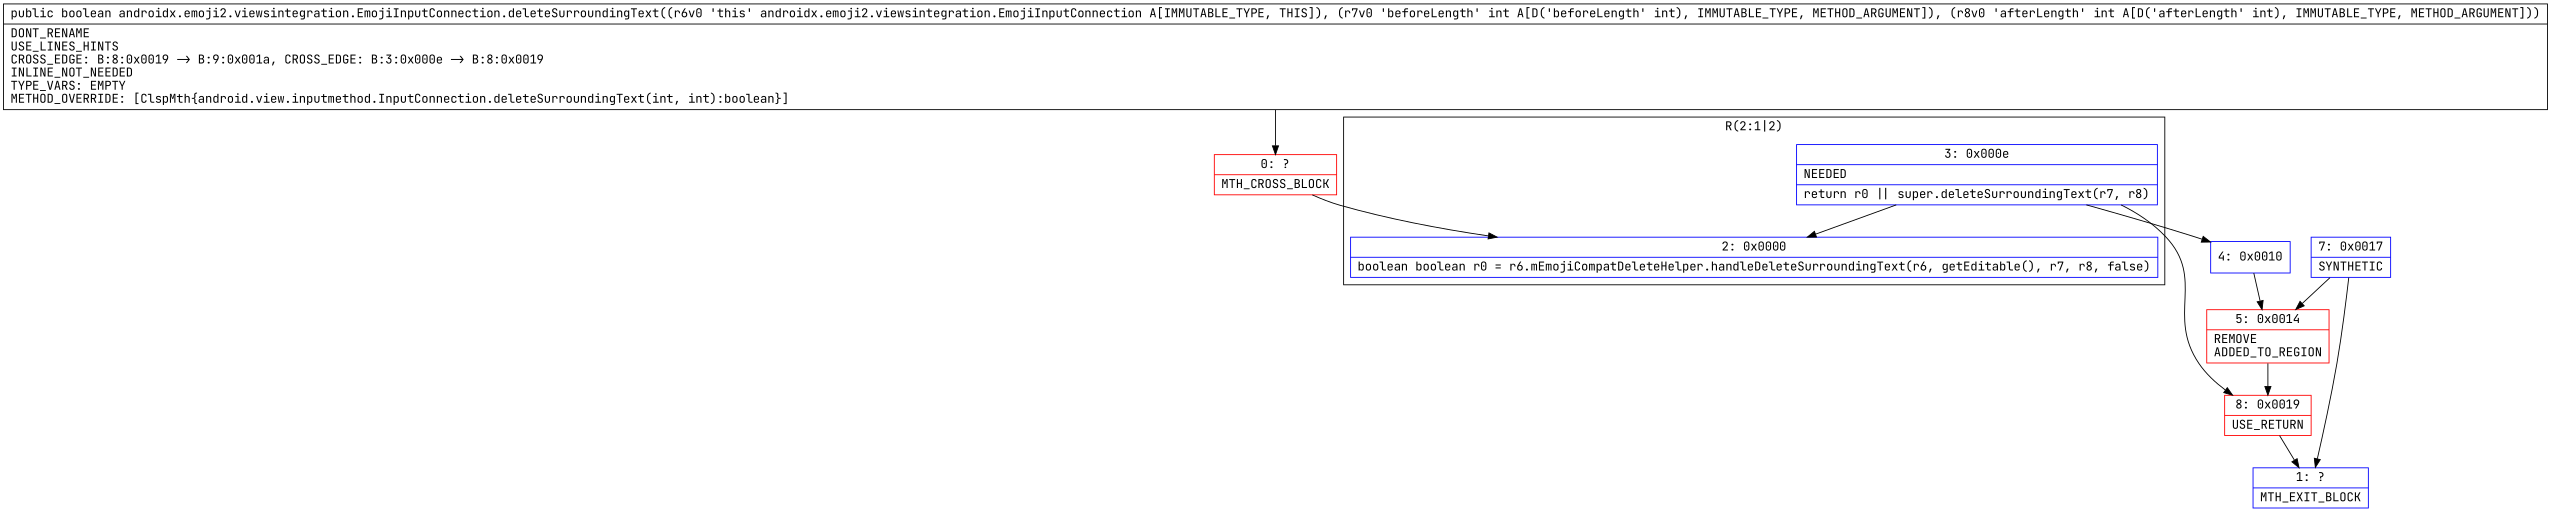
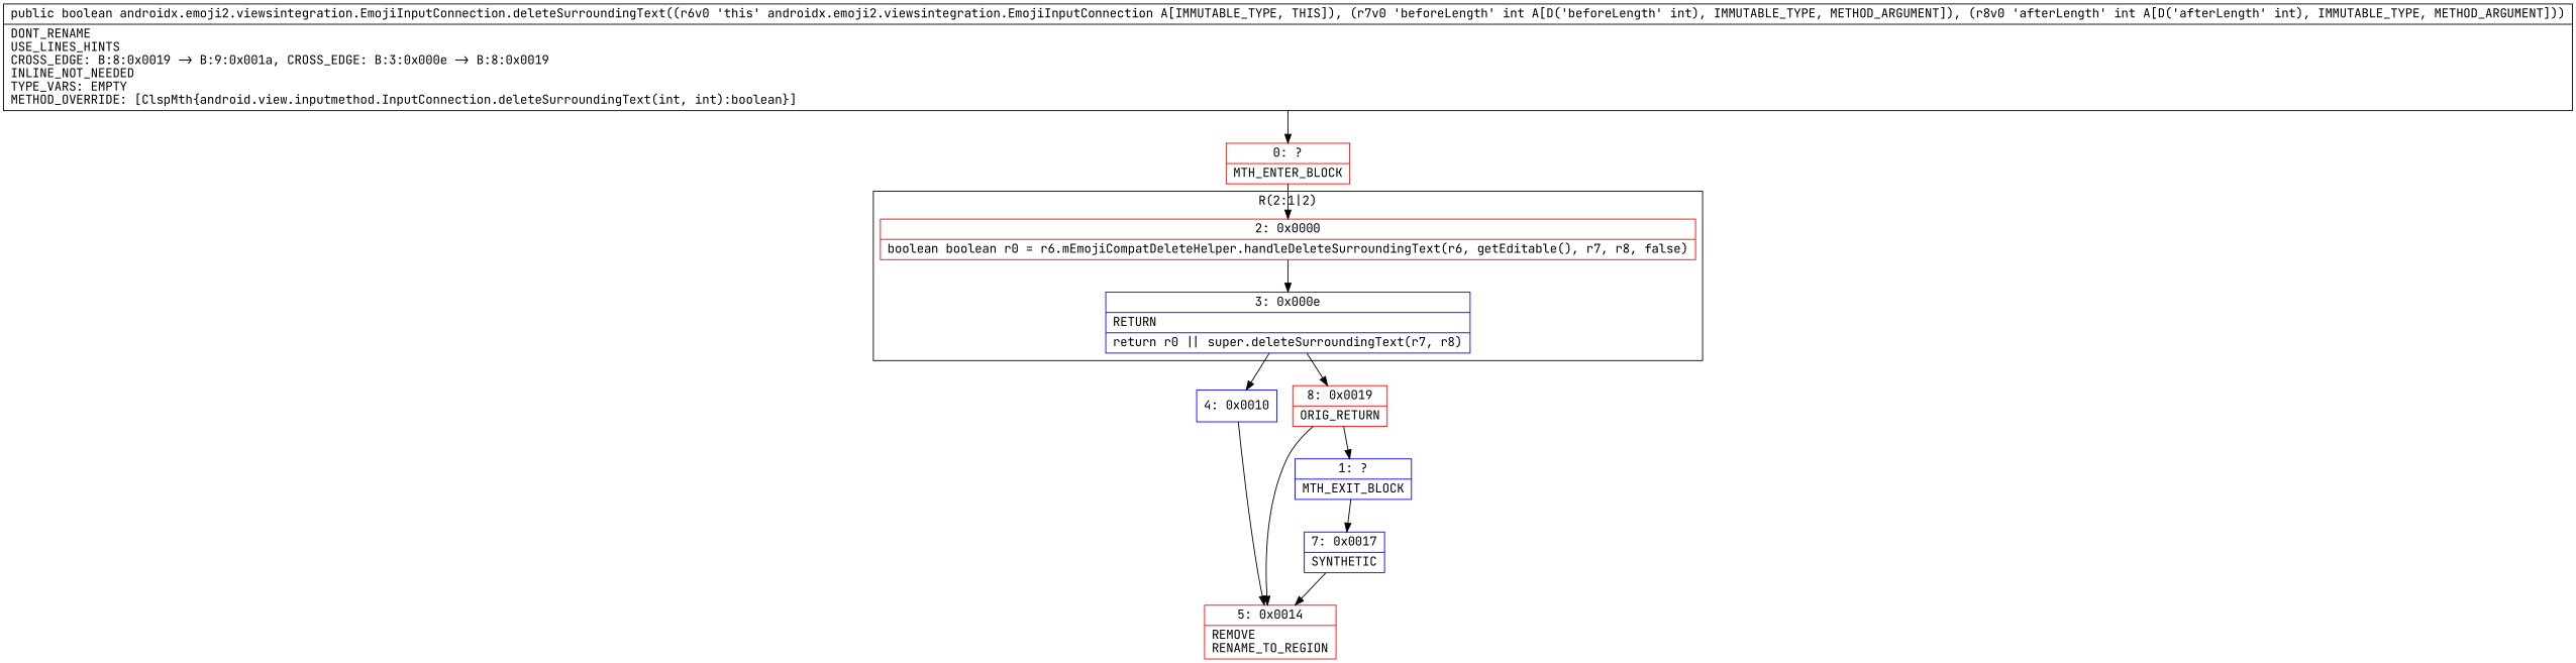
  digraph {
    fontname="JetBrains Mono"
    node [color=blue fontname="JetBrains Mono" shape=record]
    edge [fontname="JetBrains Mono"]
-   n1 [label="{2\:\ 0x0000|boolean boolean r0 = r6.mEmojiCompatDeleteHelper.handleDeleteSurroundingText(r6, getEditable(), r7, r8, false)\l}"]
-   n2 [label="{3\:\ 0x000e|NEEDED\l|return r0 \|\| super.deleteSurroundingText(r7, r8)\l}"]
+   n1 [color=red label="{2\:\ 0x0000|boolean boolean r0 = r6.mEmojiCompatDeleteHelper.handleDeleteSurroundingText(r6, getEditable(), r7, r8, false)\l}"]
+   n2 [label="{3\:\ 0x000e|RETURN\l|return r0 \|\| super.deleteSurroundingText(r7, r8)\l}"]
    n3 [label="{4\:\ 0x0010}"]
-   n4 [color=red label="{8\:\ 0x0019|USE_RETURN\l}"]
-   n5 [color=red label="{5\:\ 0x0014|REMOVE\lADDED_TO_REGION\l}"]
+   n4 [color=red label="{8\:\ 0x0019|ORIG_RETURN\l}"]
+   n5 [color=red label="{5\:\ 0x0014|REMOVE\lRENAME_TO_REGION\l}"]
    n6 [label="{1\:\ ?|MTH_EXIT_BLOCK\l}"]
-   n7 [color=red label="{0\:\ ?|MTH_CROSS_BLOCK\l}"]
+   n7 [color=red label="{0\:\ ?|MTH_ENTER_BLOCK\l}"]
    n8 [label="{7\:\ 0x0017|SYNTHETIC\l}"]
    n9 [label="{public boolean androidx.emoji2.viewsintegration.EmojiInputConnection.deleteSurroundingText((r6v0 'this' androidx.emoji2.viewsintegration.EmojiInputConnection A[IMMUTABLE_TYPE, THIS]), (r7v0 'beforeLength' int A[D('beforeLength' int), IMMUTABLE_TYPE, METHOD_ARGUMENT]), (r8v0 'afterLength' int A[D('afterLength' int), IMMUTABLE_TYPE, METHOD_ARGUMENT]))  | DONT_RENAME\lUSE_LINES_HINTS\lCROSS_EDGE: B:8:0x0019 \-\> B:9:0x001a, CROSS_EDGE: B:3:0x000e \-\> B:8:0x0019\lINLINE_NOT_NEEDED\lTYPE_VARS: EMPTY\lMETHOD_OVERRIDE: [ClspMth\{android.view.inputmethod.InputConnection.deleteSurroundingText(int, int):boolean\}]\l}" color=""]
    subgraph cluster_1 {
      label="R(2:1|2)"
      n1
      n2
    }
-   n2 -> n1
+   n1 -> n2
    n2 -> n3
    n2 -> n4
    n3 -> n5
    n4 -> n6
-   n5 -> n4
+   n4 -> n5
    n7 -> n1
    n8 -> n5
-   n8 -> n6
+   n6 -> n8
    n9 -> n7
  }
